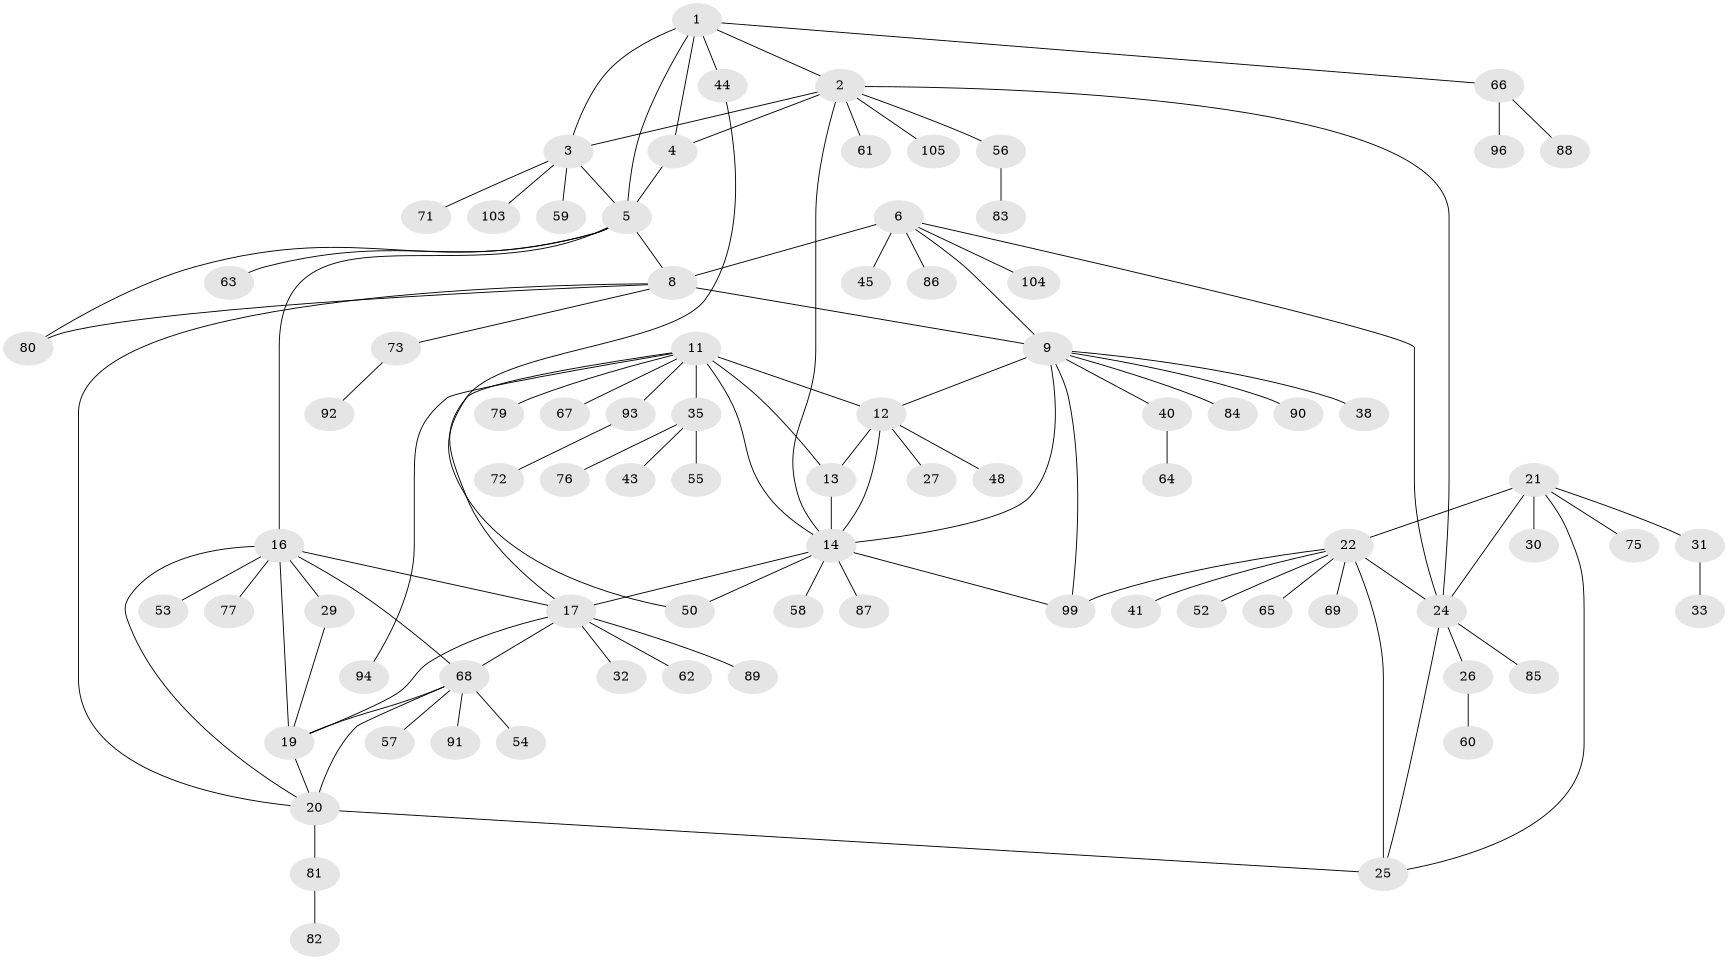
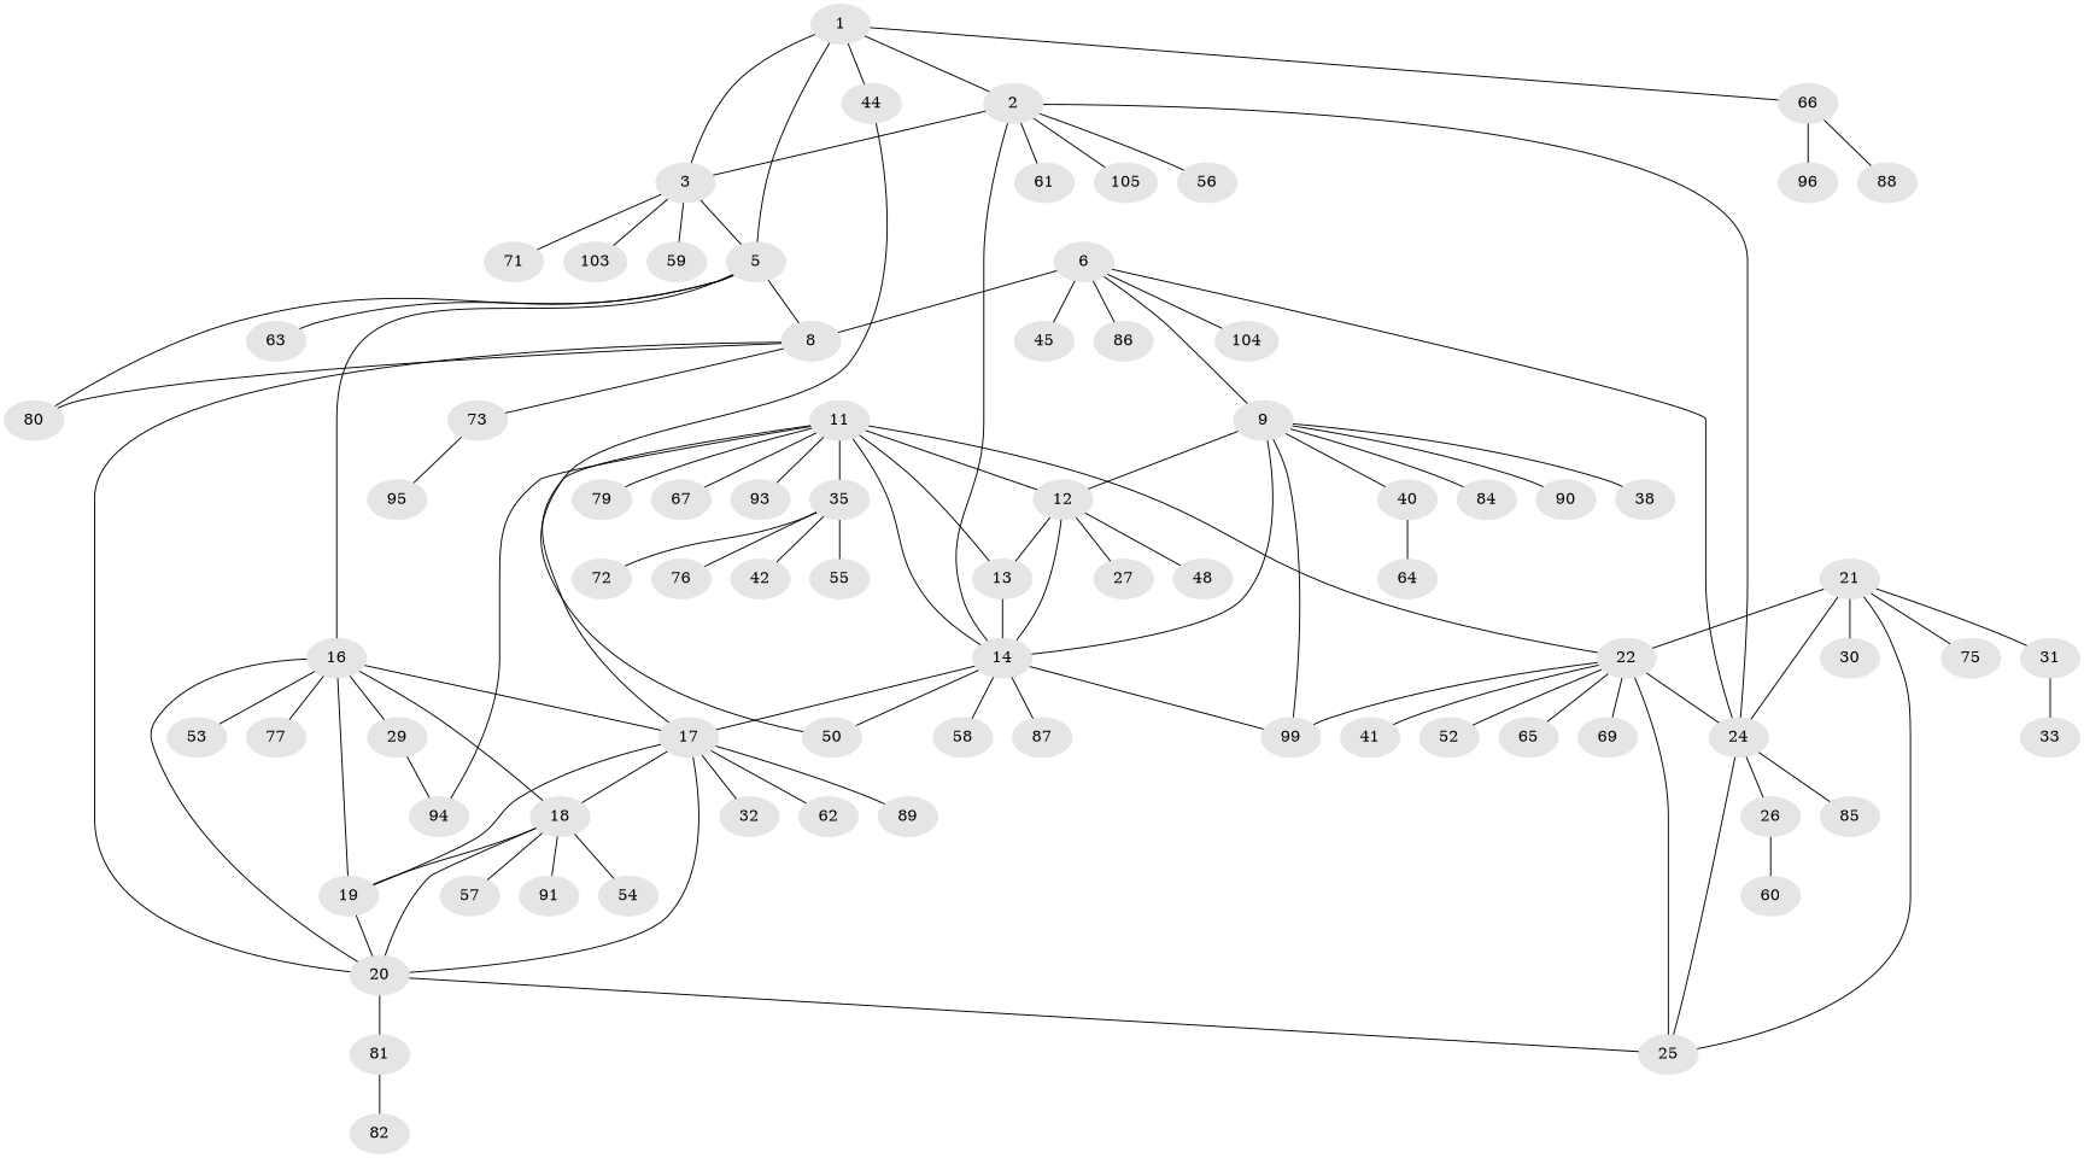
  graph {
    node [color=gray90 style=filled]
    1 [super="+92"]
    2 [super="+34"]
    3 [super="+102"]
-   4
    5
    44 [super="+74"]
    66
    14 [super="+15"]
    24 [super="+68"]
    56 [super="+98"]
    61
    105
    59
    71
    103
    8 [super="+10"]
    16 [super="+47"]
    63
    80
    50
    88
    96
    99 [super="+100"]
    17 [super="+46"]
    58
    87
    25
    26 [super="+42"]
    85
-   83
    9 [super="+37"]
    20 [super="+70"]
    73
-   18 [super="+51" label=68]
+   18 [super="+51"]
    19 [super="+101"]
    29
    53
    77
    6 [super="+7"]
    45
    86
    104
    12 [super="+28"]
    38
    40
    84
    90
    81
-   95 [label=92]
+   95
    13
    27
    48
    64
    11 [super="+36"]
    22 [super="+23"]
    35 [super="+78"]
    n57 [label=79]
    67
    93
    94
    32
    62
    89
    41
    52
    65
    69
-   43
+   43 [label=42]
    55
    72
    76
    54
    57
    91
    82
    21 [super="+79"]
    30
    31
    75
    33
    60 [super="+97"]
    1 -- 2
    1 -- 3
-   1 -- 4
    1 -- 5
    1 -- 44
    1 -- 66
    2 -- 3
-   2 -- 4
    2 -- 14
    2 -- 24
    2 -- 56
    2 -- 61
    2 -- 105
    3 -- 5
    3 -- 59
    3 -- 71
    3 -- 103
-   4 -- 5
    5 -- 8
    5 -- 16
    5 -- 63
    5 -- 80
    44 -- 50
    66 -- 88
    66 -- 96
    14 -- 50
    14 -- 99
    14 -- 17
    14 -- 58
    14 -- 87
    24 -- 25
    24 -- 26
    24 -- 85
-   56 -- 83
    8 -- 80
-   8 -- 9 [weight=2]
    8 -- 20
    8 -- 73
    16 -- 17
    16 -- 20
    16 -- 18
    16 -- 19
    16 -- 29
    16 -- 53
    16 -- 77
+   17 -- 20
    17 -- 18
    17 -- 19
    17 -- 32
    17 -- 62
    17 -- 89
    26 -- 60
    9 -- 14
    9 -- 99
    9 -- 12
    9 -- 38
    9 -- 40
    9 -- 84
    9 -- 90
    20 -- 25
    20 -- 81
    73 -- 95
    18 -- 20
    18 -- 19
    18 -- 54
    18 -- 57
    18 -- 91
    19 -- 20
-   29 -- 19
+   29 -- 94
    6 -- 24
    6 -- 8 [weight=4]
    6 -- 9 [weight=2]
    6 -- 45
    6 -- 86
    6 -- 104
    12 -- 14 [weight=2]
    12 -- 13
    12 -- 27
    12 -- 48
    40 -- 64
    81 -- 82
    13 -- 14 [weight=2]
    11 -- 14 [weight=2]
    11 -- 17
    11 -- 12
    11 -- 13
+   11 -- 22
    11 -- 35
    11 -- n57
    11 -- 67
    11 -- 93
    11 -- 94
    22 -- 24 [weight=2]
    22 -- 99
    22 -- 25 [weight=2]
    22 -- 41
    22 -- 52
    22 -- 65
    22 -- 69
    35 -- 43
    35 -- 55
-   93 -- 72
+   35 -- 72
    35 -- 76
    21 -- 24
    21 -- 25
    21 -- 22 [weight=2]
    21 -- 30
    21 -- 31
    21 -- 75
    31 -- 33
  }
